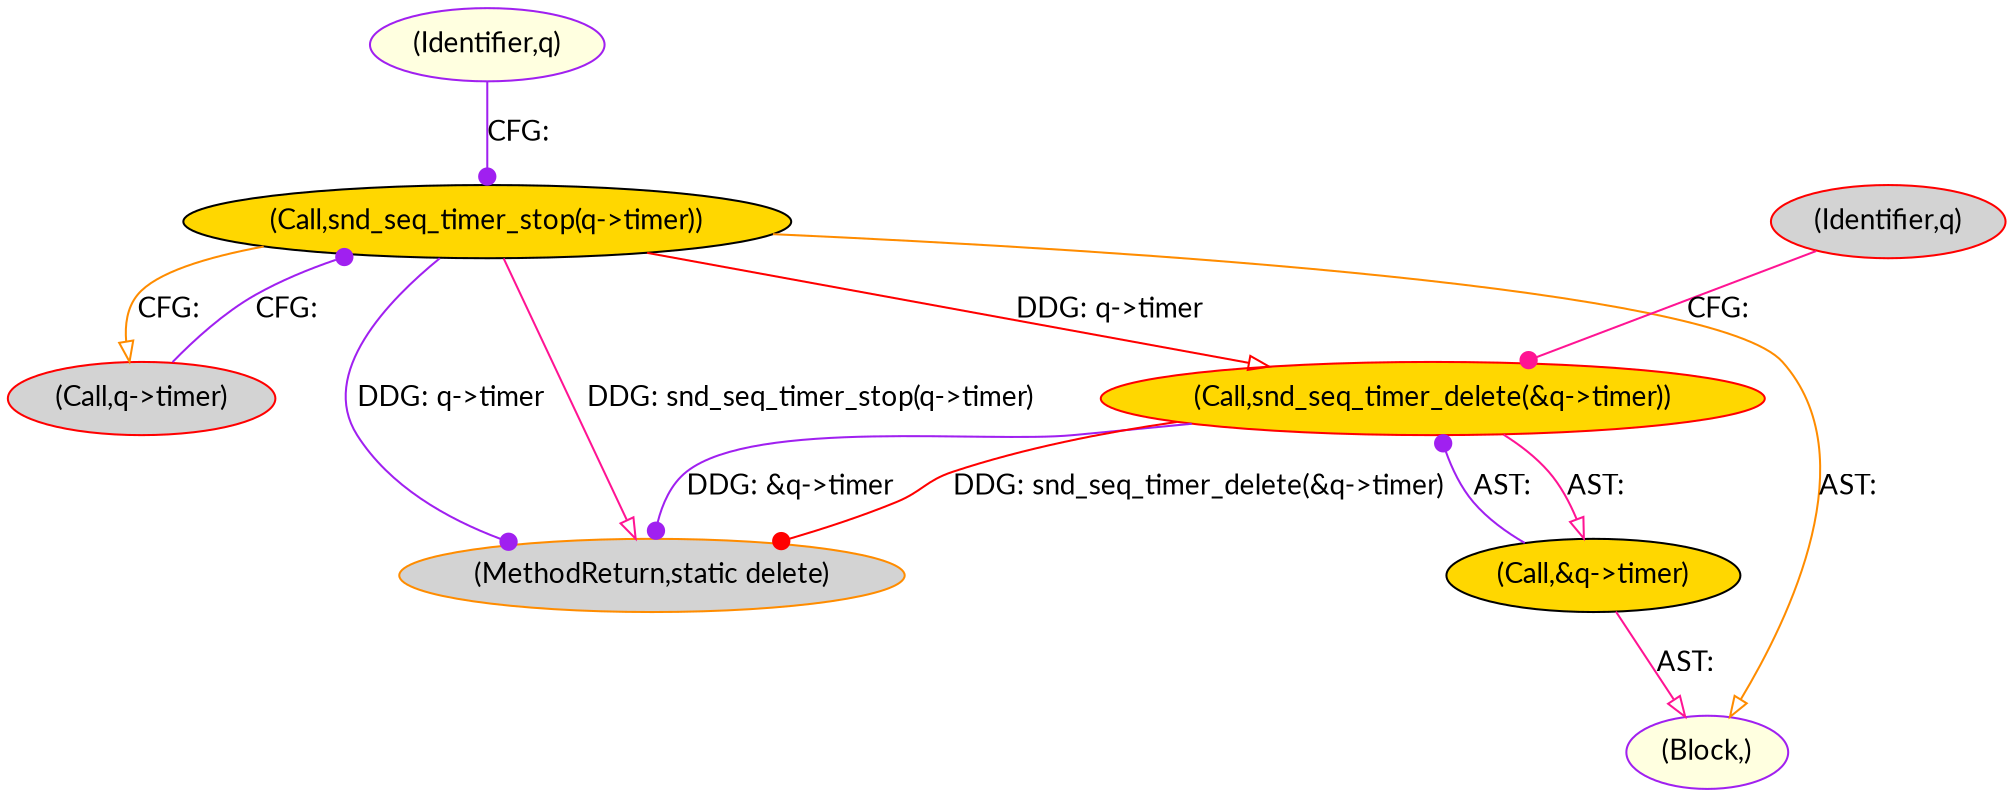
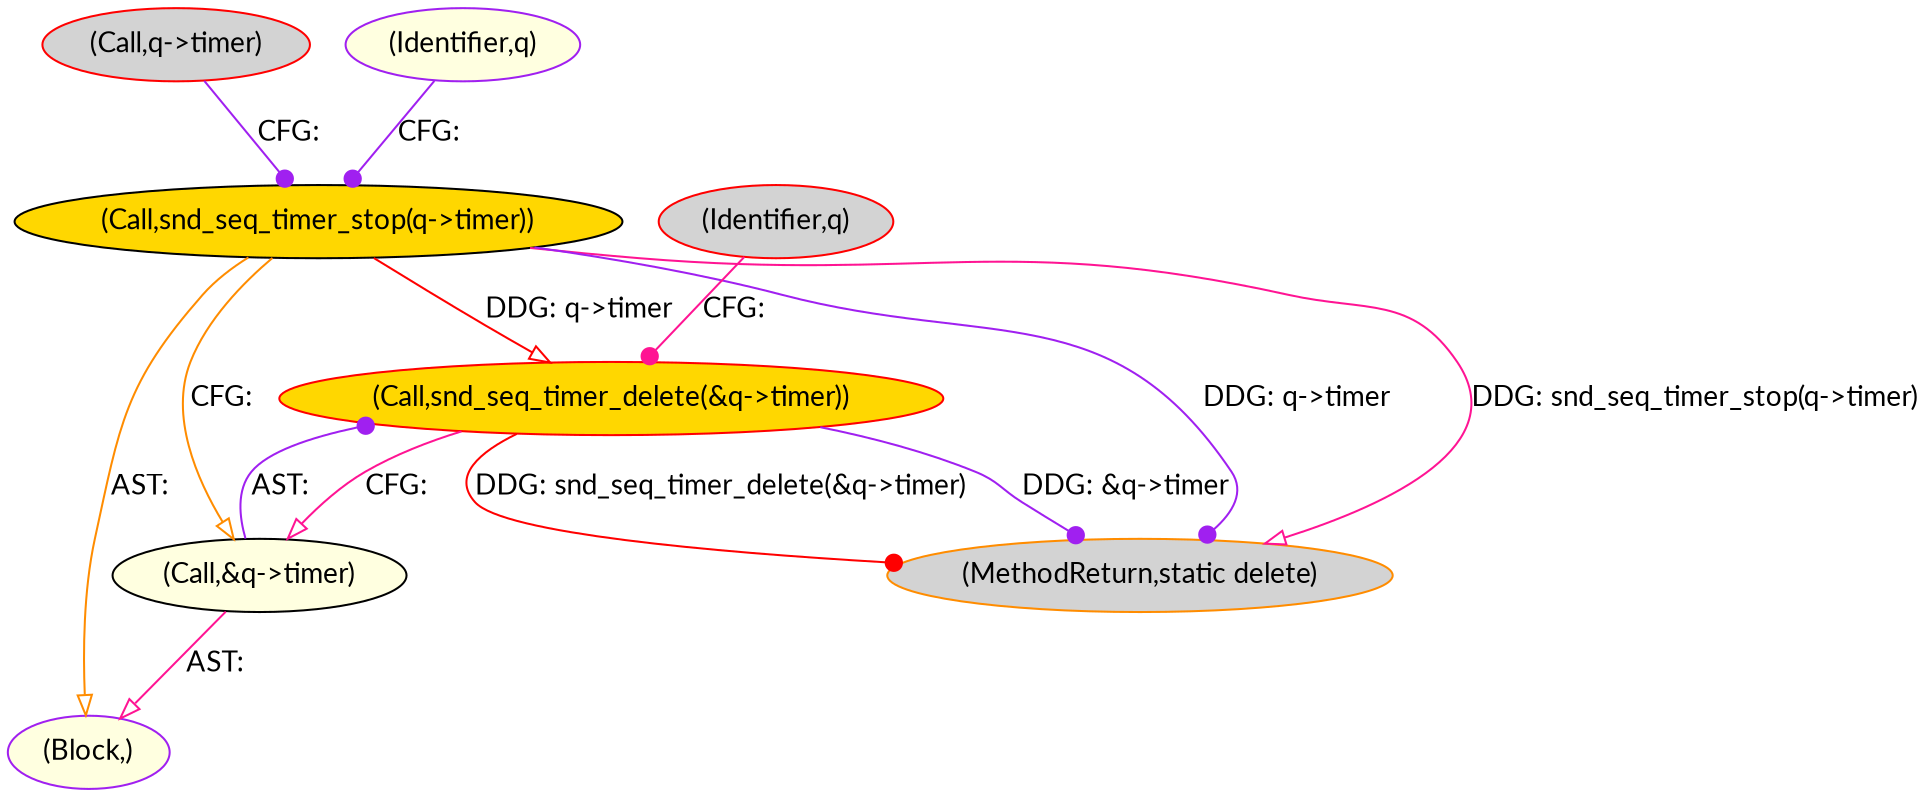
  digraph {
    fontname=Lato
    node [color=red fillcolor=lightgrey fontname=Lato style=filled]
    edge [arrowhead=dot color=purple fontname=Lato]
    n1 [color=black fillcolor=gold label="(Call,snd_seq_timer_stop(q->timer))"]
    n2 [fillcolor=gold label="(Call,snd_seq_timer_delete(&q->timer))"]
    n3 [label="(Call,q->timer)"]
    n4 [color=purple fillcolor=lightyellow label="(Block,)"]
    n5 [color=darkorange label="(MethodReturn,static delete)"]
-   n6 [color=black fillcolor=gold label="(Call,&q->timer)"]
+   n6 [color=black fillcolor=lightyellow label="(Call,&q->timer)"]
    n7 [label="(Identifier,q)"]
    n8 [color=purple fillcolor=lightyellow label="(Identifier,q)"]
    n1 -> n2 [arrowhead=onormal color=red label="DDG: q->timer"]
-   n1 -> n3 [arrowhead=onormal color=darkorange label="CFG: "]
+   n1 -> n6 [arrowhead=onormal color=darkorange label="CFG: "]
    n1 -> n4 [arrowhead=onormal color=darkorange label="AST: "]
    n1 -> n5 [arrowhead=onormal color=deeppink label="DDG: snd_seq_timer_stop(q->timer)"]
    n1 -> n5 [label="DDG: q->timer"]
    n2 -> n5 [label="DDG: &q->timer"]
    n2 -> n5 [color=red label="DDG: snd_seq_timer_delete(&q->timer)"]
-   n2 -> n6 [arrowhead=onormal color=deeppink label="AST: "]
+   n2 -> n6 [arrowhead=onormal color=deeppink label="CFG: "]
    n3 -> n1 [label="CFG: "]
    n6 -> n2 [label="AST: "]
    n6 -> n4 [arrowhead=onormal color=deeppink label="AST: "]
    n7 -> n2 [color=deeppink label="CFG: "]
    n8 -> n1 [label="CFG: "]
  }
